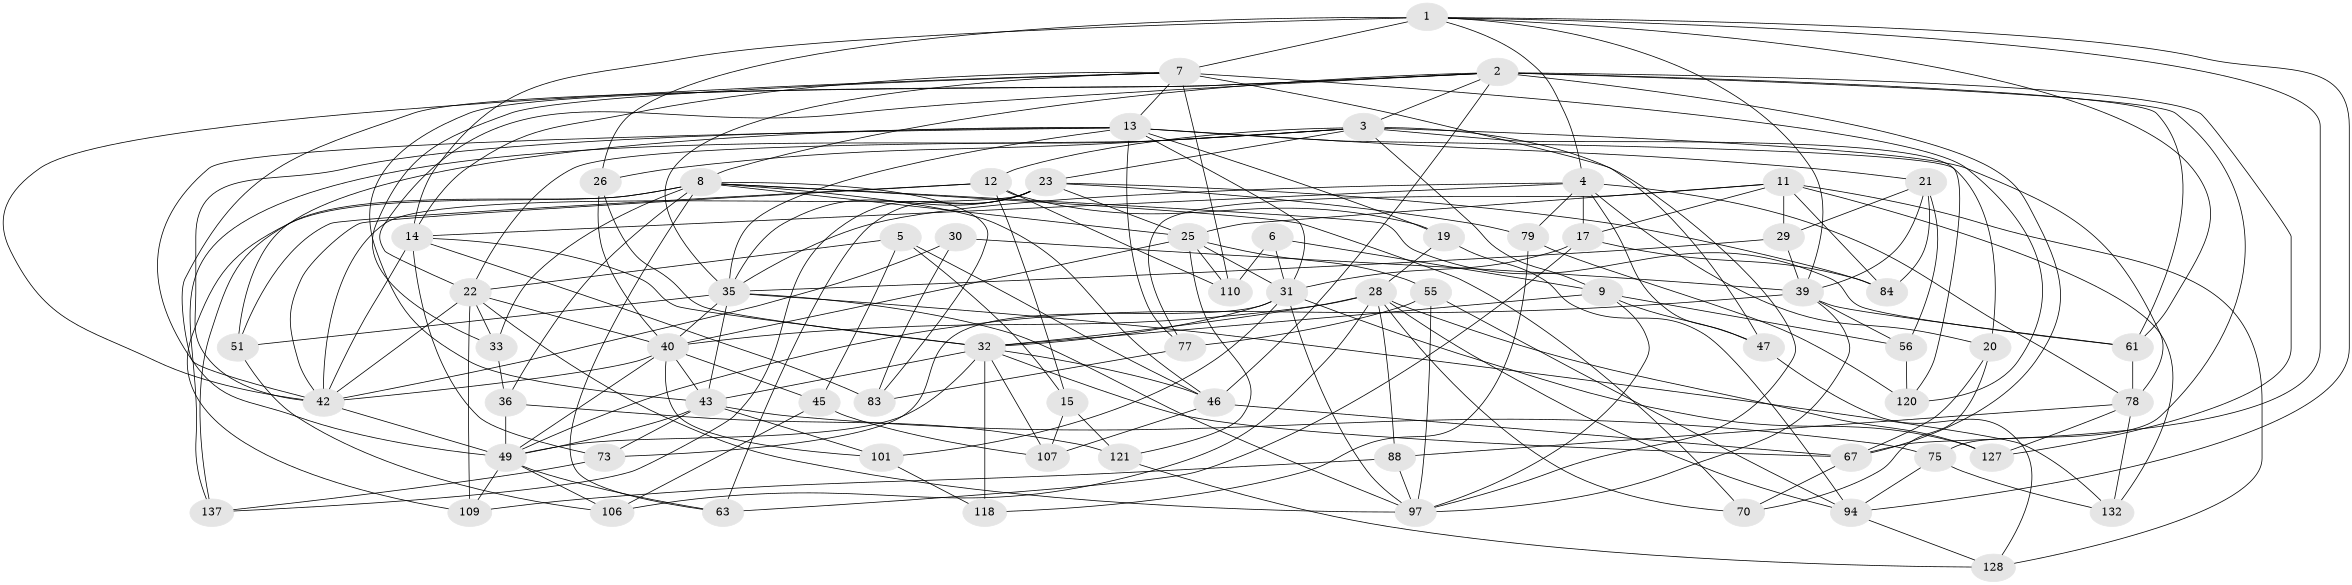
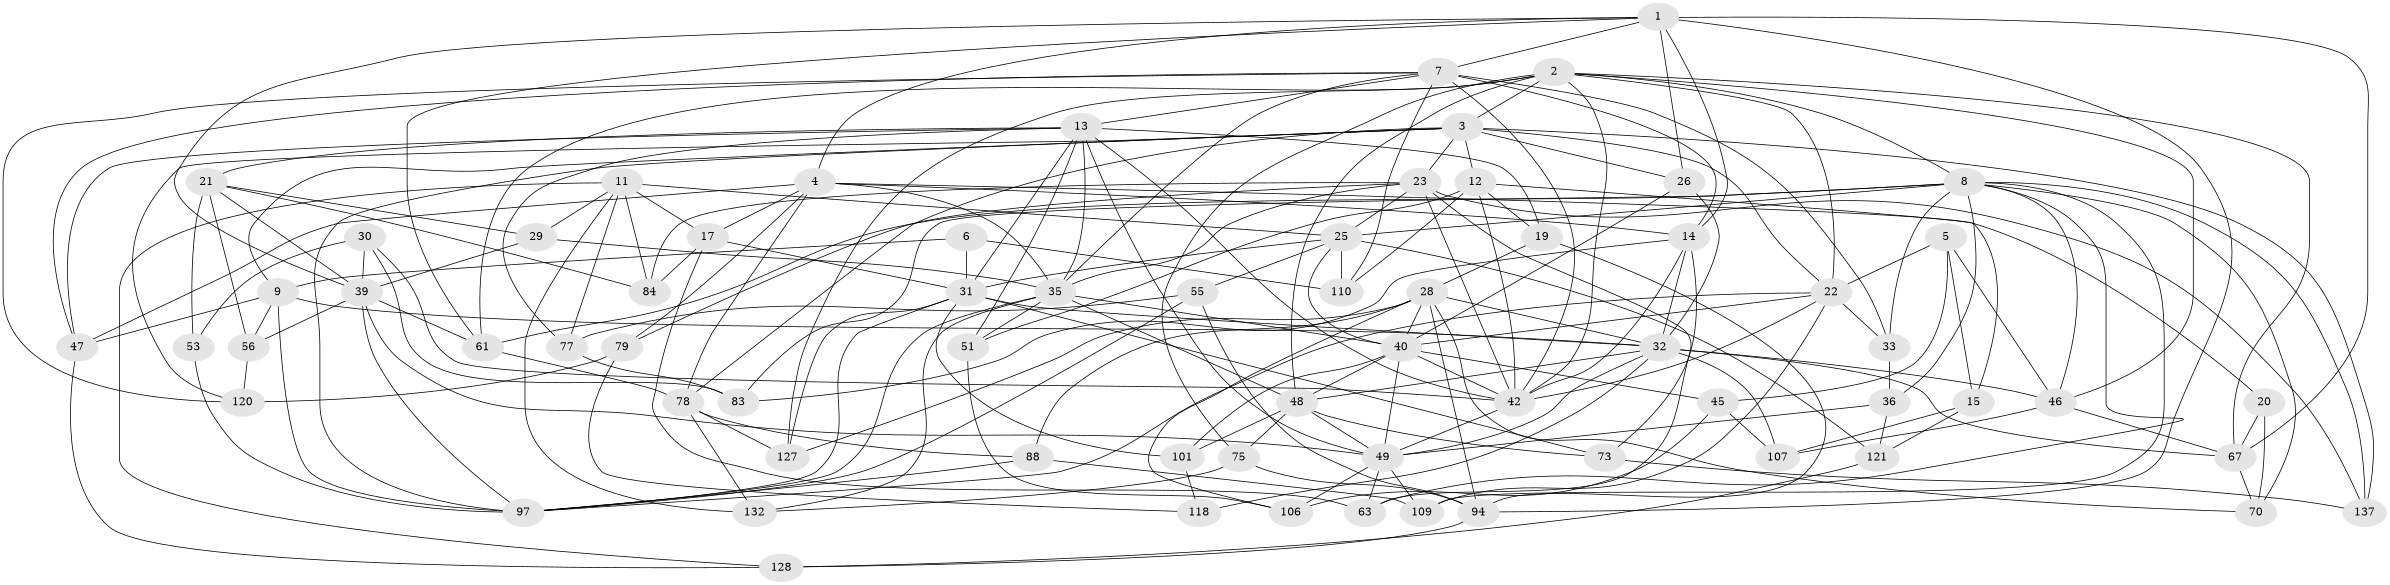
  graph {
    node [color=gray90 style=filled]
    1 [super="+111+82"]
    4 [super="+27+66"]
    7 [super="+16"]
    14 [super="+112+122"]
    26
    39 [super="+62+41"]
    61 [super="+89"]
    67 [super="+86"]
    94 [super="+98"]
    78 [super="+102"]
    17 [super="+103"]
    20
    35 [super="+38"]
    47
    79
    42 [super="+114+116"]
    120
    110
    13 [super="+74+81"]
    33
    83
    32 [super="+34+65"]
    73
    40 [super="+48+50+99"]
    97 [super="+135+133+117"]
    56
    49 [super="+123+93"]
    70
    128
    2 [super="+52+105"]
    3 [super="+95+10"]
    8 [super="+54+125+68"]
    22 [super="+72"]
-   43 [super="+124+85"]
+   43 [super="+124+85" label=48]
    46 [super="+59"]
    75
    127
    9 [super="+113"]
    12 [super="+18"]
    23 [super="+58+119"]
    137
    25 [super="+57"]
    36
    63
    109
    101
    107
    132
    15
    19
    51
    84
    88
    31 [super="+96"]
    118
    5
    45
    121
    106
    6
    77
    21 [super="+37"]
    55
    11 [super="+131+24"]
    29
    28 [super="+69+87"]
+   53
    30
    1 -- 4
    1 -- 7 [weight=2]
    1 -- 14 [weight=2]
    1 -- 26
    1 -- 39
    1 -- 61
    1 -- 67
    1 -- 94
    4 -- 14
    4 -- 78
    4 -- 17
    4 -- 20
    4 -- 35
    4 -- 47
    4 -- 79
    7 -- 14
    7 -- 35
    7 -- 47
    7 -- 42
    7 -- 120
    7 -- 110
    7 -- 13
    7 -- 33
    14 -- 42
    14 -- 83
    14 -- 32
    14 -- 73
    26 -- 32
    26 -- 40
    39 -- 61
    39 -- 97
    39 -- 56
    39 -- 49
    61 -- 78
    67 -- 70
    94 -- 128
    78 -- 127
    78 -- 132
    78 -- 88
    17 -- 63
    17 -- 84
    17 -- 31
    20 -- 67
    20 -- 70
    35 -- 40
    35 -- 97
    35 -- 43
    35 -- 132
    35 -- 51
    47 -- 128
    79 -- 120
    79 -- 118
    42 -- 49
-   13 -- 20
+   13 -- 47
    13 -- 35
    13 -- 42
    13 -- 49
    13 -- 19
    13 -- 51
    13 -- 31
    13 -- 77
    13 -- 21
    33 -- 36
    32 -- 67
    32 -- 49
    32 -- 43
    32 -- 46
    32 -- 107
    32 -- 118 [weight=2]
    73 -- 137
    40 -- 42
    40 -- 49
    40 -- 43
    40 -- 101
    40 -- 45
    56 -- 120
    49 -- 63
    49 -- 109
    49 -- 106
    2 -- 61
    2 -- 67
    2 -- 42
    2 -- 3
    2 -- 8
    2 -- 22
    2 -- 43
    2 -- 46
    2 -- 75
    2 -- 127
    3 -- 26
    3 -- 78
    3 -- 120
    3 -- 97
    3 -- 22
    3 -- 9
    3 -- 12
    3 -- 23
    3 -- 137
    8 -- 61 [weight=2]
    8 -- 33
    8 -- 83
    8 -- 70
    8 -- 46
    8 -- 137
    8 -- 25
    8 -- 36
    8 -- 63
    8 -- 109
    22 -- 42
    22 -- 33
    22 -- 40
    22 -- 97
    22 -- 109
    43 -- 73
    43 -- 49
    43 -- 75
    43 -- 101
    46 -- 67
    46 -- 107
    75 -- 94
    75 -- 132
    9 -- 47
    9 -- 32
    9 -- 97
    9 -- 56
    12 -- 42
    12 -- 110
    12 -- 15
    12 -- 19
    12 -- 51
    23 -- 35
    23 -- 79
    23 -- 42
    23 -- 137
    23 -- 25
    23 -- 63
    23 -- 84
    25 -- 110
    25 -- 40
    25 -- 31
    25 -- 121
    25 -- 55
    36 -- 49
    36 -- 121
    101 -- 118
    15 -- 107
    15 -- 121
    19 -- 94
    19 -- 28
    51 -- 106
    88 -- 97
    88 -- 109
    31 -- 32
    31 -- 73
    31 -- 97
    31 -- 127
    31 -- 101
    5 -- 22
    5 -- 46
    5 -- 15
    5 -- 45
    45 -- 107
    45 -- 106
    121 -- 128
    6 -- 110
    6 -- 9
    6 -- 31 [weight=2]
    77 -- 83
    21 -- 39
    21 -- 56
    21 -- 84
    21 -- 29
+   21 -- 53
    55 -- 94
    55 -- 97
    55 -- 77
    11 -- 17
    11 -- 128
    11 -- 25 [weight=2]
    11 -- 132
    11 -- 84
    11 -- 77
    11 -- 29
    29 -- 39
    29 -- 35
    28 -- 94
    28 -- 32
    28 -- 40
    28 -- 70
    28 -- 127
    28 -- 88
    28 -- 106
+   53 -- 97 [weight=2]
    30 -- 39
    30 -- 42
    30 -- 83
+   30 -- 53
  }
